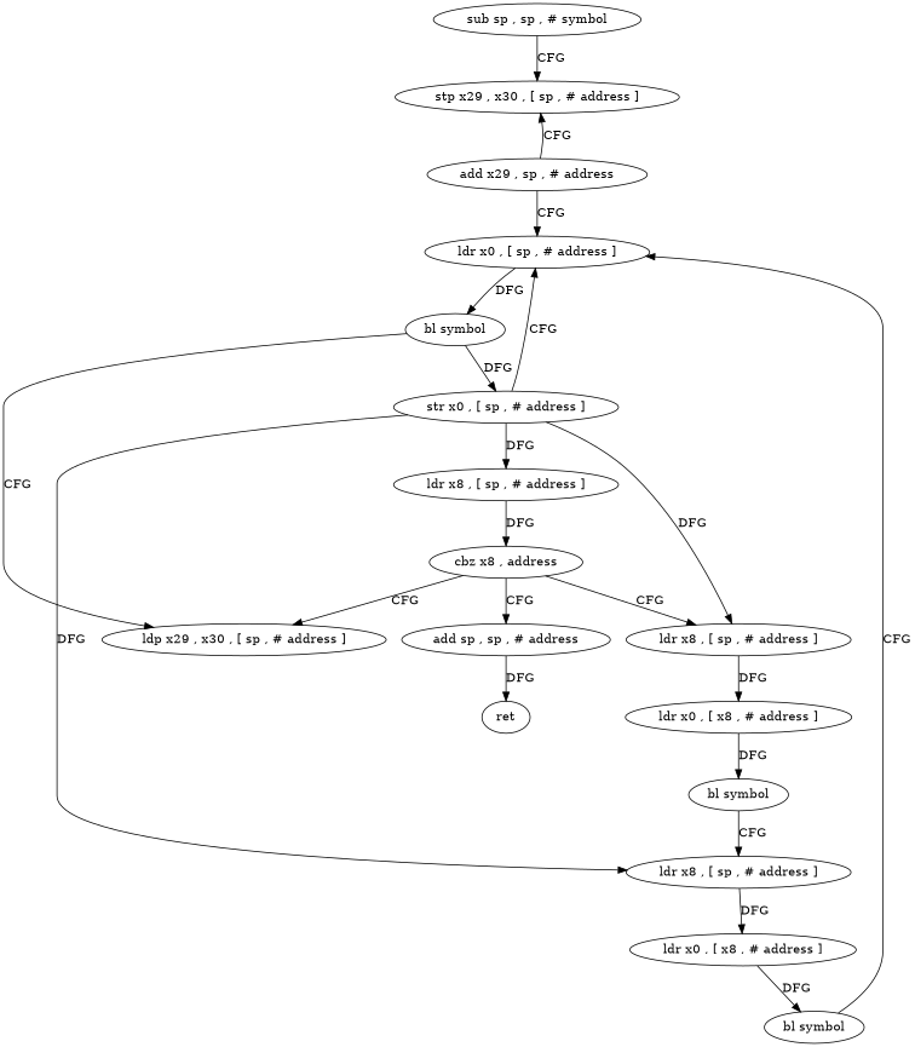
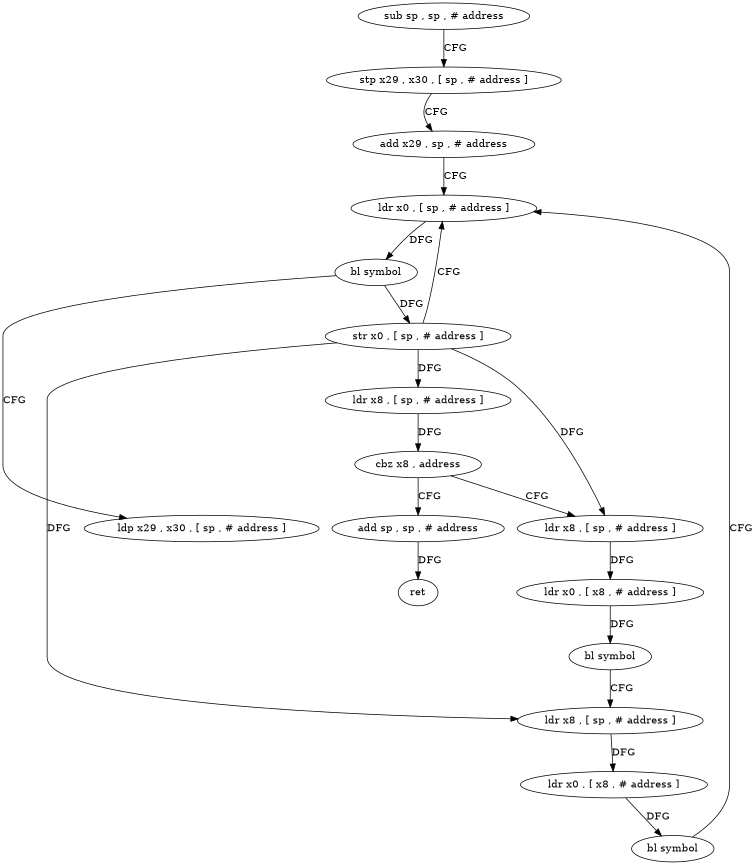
  digraph {
-   n1 [label="sub sp , sp , # symbol"]
+   n1 [label="sub sp , sp , # address"]
    n2 [label="stp x29 , x30 , [ sp , # address ]"]
    n3 [label="add x29 , sp , # address"]
    n4 [label="ldr x0 , [ sp , # address ]"]
    n5 [label="str x0 , [ sp , # address ]"]
    n6 [label="ldr x8 , [ sp , # address ]"]
    n7 [label="ldr x8 , [ sp , # address ]"]
    n8 [label="ldr x8 , [ sp , # address ]"]
    n9 [label="cbz x8 , address"]
    n10 [label="ldr x0 , [ x8 , # address ]"]
    n11 [label="ldr x0 , [ x8 , # address ]"]
    n12 [label="bl symbol"]
    n13 [label="ldp x29 , x30 , [ sp , # address ]"]
    n14 [label="add sp , sp , # address"]
    n15 [label=ret]
    n16 [label="bl symbol"]
    n17 [label="bl symbol"]
    n1 -> n2 [label=CFG]
-   n3 -> n2 [label=CFG]
+   n2 -> n3 [label=CFG]
    n3 -> n4 [label=CFG]
    n4 -> n12 [label=DFG]
    n5 -> n4 [label=CFG]
    n5 -> n6 [label=DFG]
    n5 -> n7 [label=DFG]
    n5 -> n8 [label=DFG]
    n6 -> n9 [label=DFG]
    n7 -> n10 [label=DFG]
    n8 -> n11 [label=DFG]
    n9 -> n7 [label=CFG]
-   n9 -> n13 [label=CFG]
    n9 -> n14 [label=CFG]
    n10 -> n16 [label=DFG]
    n11 -> n17 [label=DFG]
    n12 -> n5 [label=DFG]
    n12 -> n13 [label=CFG]
    n14 -> n15 [label=DFG]
    n16 -> n8 [label=CFG]
    n17 -> n4 [label=CFG]
  }
